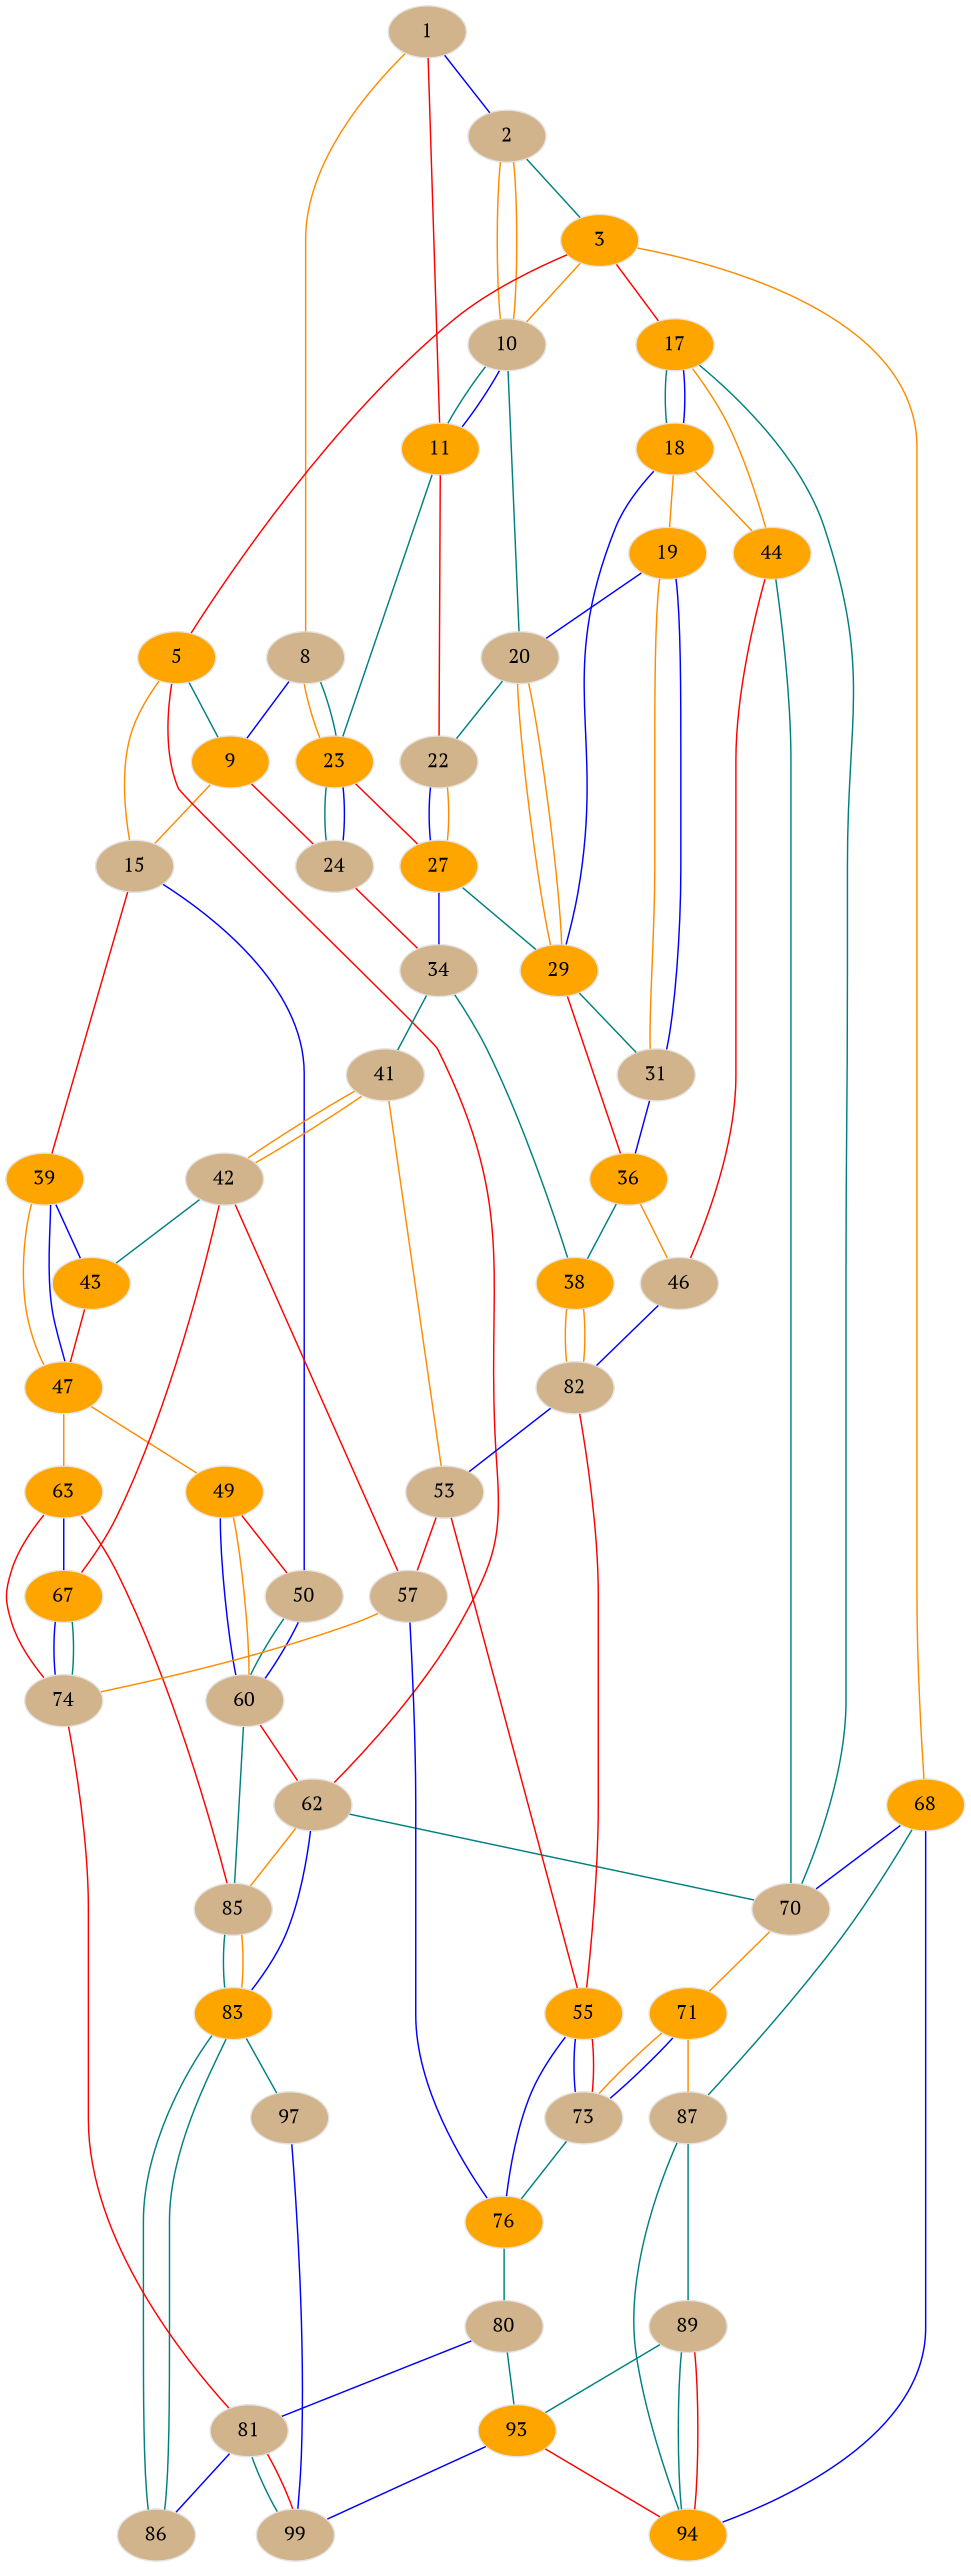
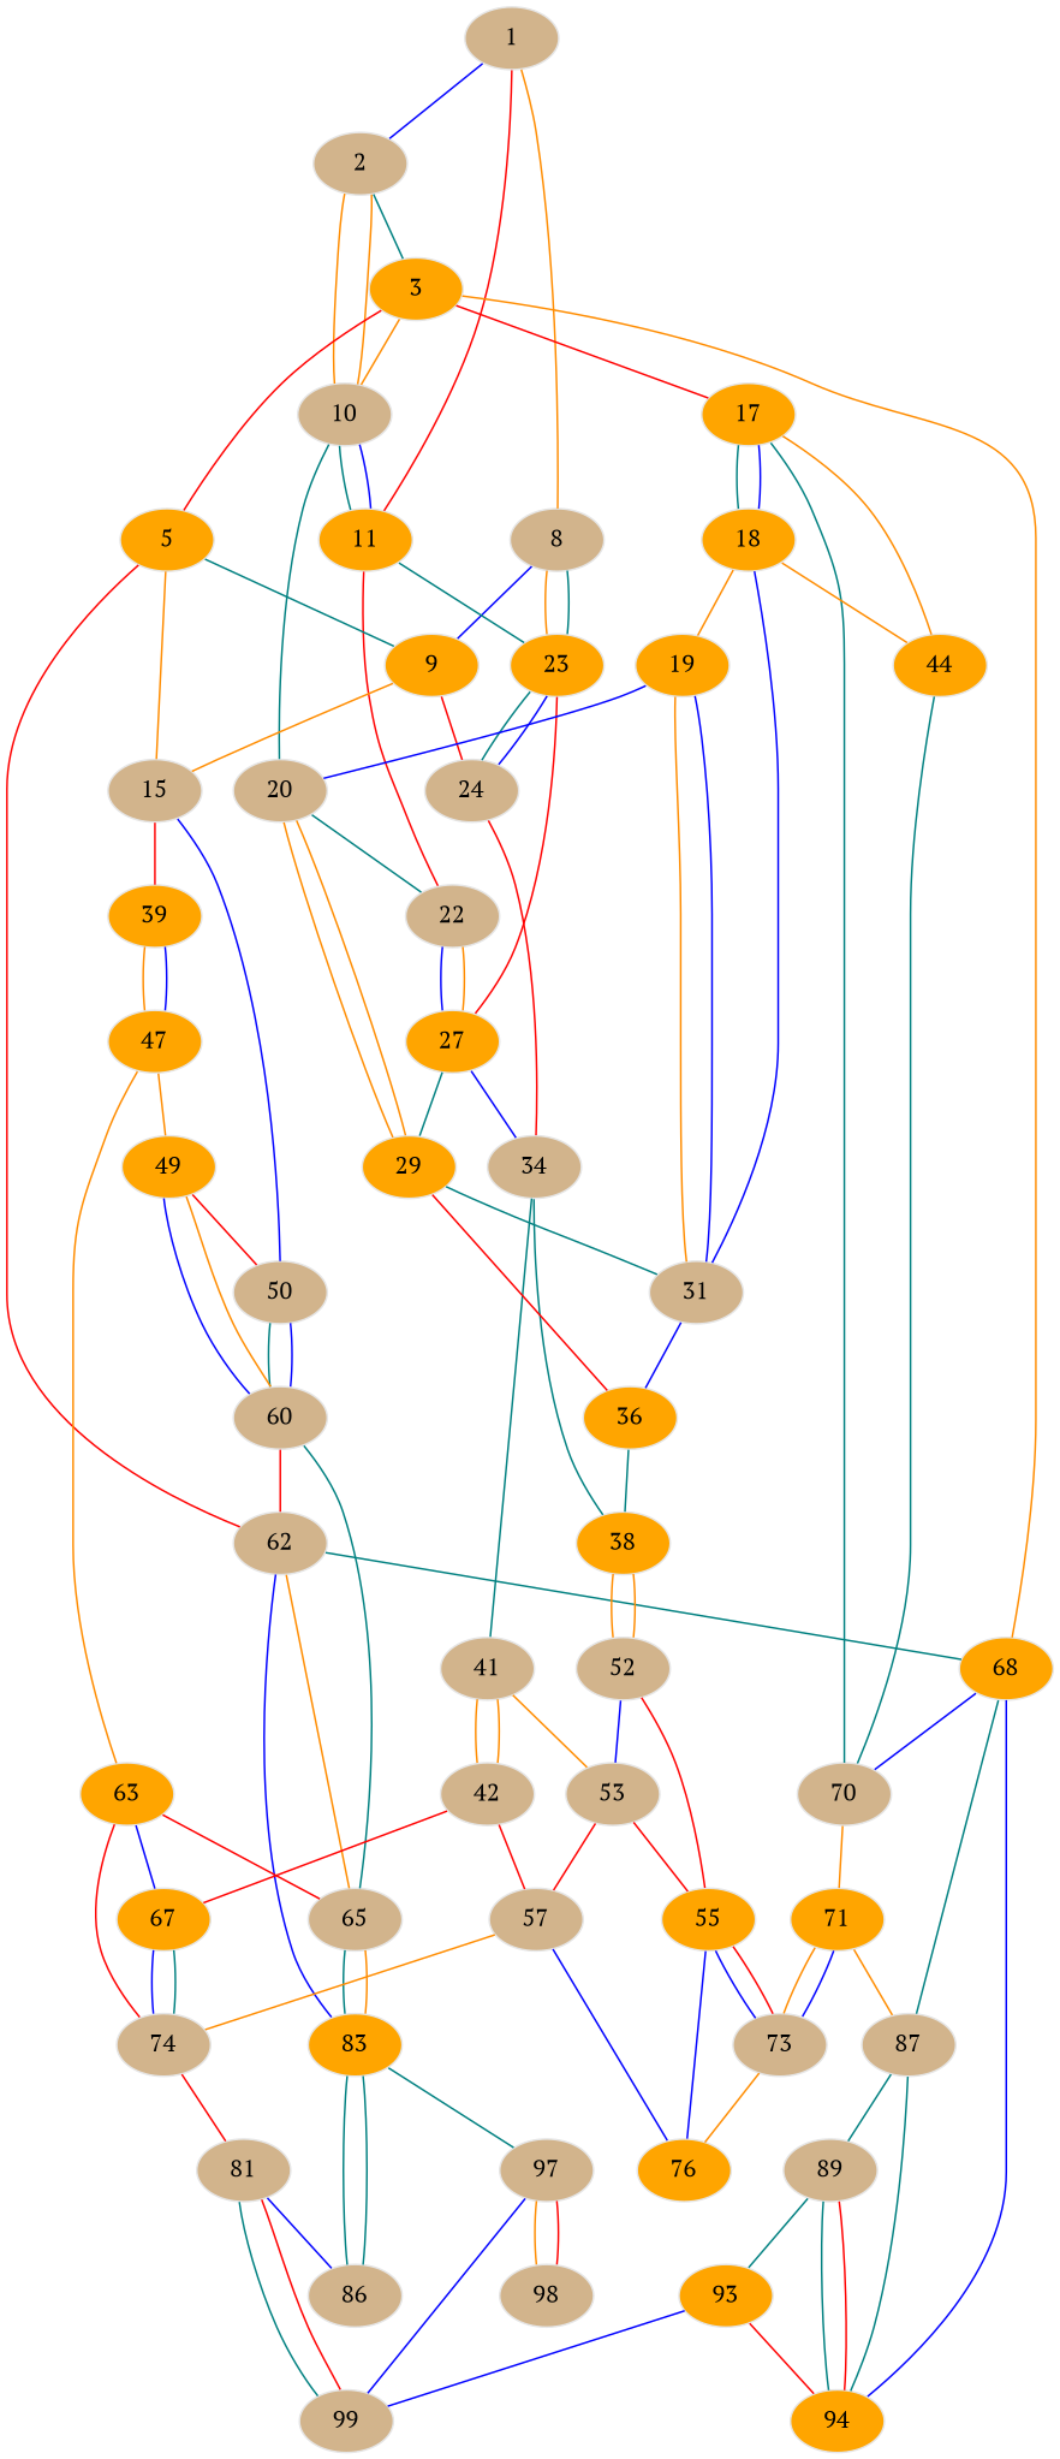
  graph {
    fontname="PT Serif"
    node [color=gray90 fillcolor=tan fontname="PT Serif" style=filled]
    edge [color=teal fontname="PT Serif"]
    1 [super="+7"]
    2
    8
    11 [fillcolor=orange super="+12"]
    3 [fillcolor=orange super="+4"]
    10 [super="+13"]
    9 [fillcolor=orange super="+14"]
    23 [fillcolor=orange super="+26"]
    22
    5 [fillcolor=orange super="+6"]
    17 [fillcolor=orange super="+47"]
    68 [fillcolor=orange super="+69"]
    20 [super="+21"]
    15 [super="+16"]
    62 [super="+85"]
    18 [fillcolor=orange super="+32"]
    44 [fillcolor=orange super="+45"]
    70 [super="+71"]
    87 [super="+88"]
    94 [fillcolor=orange super="+95"]
    24 [super="+25"]
    39 [fillcolor=orange super="+40"]
    50
-   65 [super="+66" label=85]
+   65 [super="+66"]
    83 [fillcolor=orange super="+84"]
    27 [fillcolor=orange super="+28"]
    34 [super="+35"]
    29 [fillcolor=orange super="+30"]
-   43 [fillcolor=orange]
    n30 [fillcolor=orange label=47 super="+51"]
    60 [super="+61"]
    19 [fillcolor=orange]
    31 [super="+33"]
-   46
    n35 [fillcolor=orange label=71]
    36 [fillcolor=orange super="+37"]
    38 [fillcolor=orange]
    41
-   52 [super="+54" label=82]
+   52 [super="+54"]
    42 [super="+59"]
    53 [super="+57"]
    55 [fillcolor=orange super="+56"]
    49 [fillcolor=orange]
    63 [fillcolor=orange super="+64"]
    n45 [label=57 super="+77"]
    67 [fillcolor=orange]
    76 [fillcolor=orange super="+79"]
    74 [super="+75"]
    73 [super="+78"]
-   80 [super="+92"]
    81 [super="+82"]
    86
    97 [super="+100"]
    89 [super="+90"]
    99
    93 [fillcolor=orange super="+96"]
+   98
    1 -- 2 [color=blue]
    1 -- 8 [color=darkorange]
    1 -- 11 [color=red]
    2 -- 3
    2 -- 10 [color=darkorange]
    2 -- 10 [color=darkorange]
    8 -- 9 [color=blue]
    8 -- 23 [color=darkorange]
    8 -- 23
    11 -- 23
    11 -- 22 [color=red]
    3 -- 10 [color=darkorange]
    3 -- 5 [color=red]
    3 -- 17 [color=red]
    3 -- 68 [color=darkorange]
    10 -- 11
    10 -- 11 [color=blue]
    10 -- 20
    9 -- 15 [color=darkorange]
    9 -- 24 [color=red]
    23 -- 24
    23 -- 24 [color=blue]
    23 -- 27 [color=red]
    22 -- 27 [color=blue]
    22 -- 27 [color=darkorange]
    5 -- 9
    5 -- 15 [color=darkorange]
    5 -- 62 [color=red]
    17 -- 18
    17 -- 18 [color=blue]
    17 -- 44 [color=darkorange]
    17 -- 70
    68 -- 70 [color=blue]
    68 -- 87
    68 -- 94 [color=blue]
    20 -- 22
    20 -- 29 [color=darkorange]
    20 -- 29 [color=darkorange]
    15 -- 39 [color=red]
    15 -- 50 [color=blue]
-   62 -- 70
+   62 -- 68
    62 -- 65 [color=darkorange]
    62 -- 83 [color=blue]
    18 -- 44 [color=darkorange]
    18 -- 19 [color=darkorange]
-   18 -- 29 [color=blue]
+   18 -- 31 [color=blue]
    44 -- 70
-   44 -- 46 [color=red]
    70 -- n35 [color=darkorange]
    87 -- 94
    87 -- 89
    24 -- 34 [color=red]
-   39 -- 43 [color=blue]
    39 -- n30 [color=darkorange]
    39 -- n30 [color=blue]
    50 -- 60
    50 -- 60 [color=blue]
    65 -- 83
    65 -- 83 [color=darkorange]
    83 -- 86
    83 -- 86
    83 -- 97
    27 -- 34 [color=blue]
    27 -- 29
    34 -- 38
    34 -- 41
    29 -- 31
    29 -- 36 [color=red]
-   43 -- n30 [color=red]
    n30 -- 49 [color=darkorange]
    n30 -- 63 [color=darkorange]
    60 -- 62 [color=red]
    60 -- 65
    19 -- 20 [color=blue]
    19 -- 31 [color=darkorange]
    19 -- 31 [color=blue]
    31 -- 36 [color=blue]
-   46 -- 52 [color=blue]
    n35 -- 87 [color=darkorange]
    n35 -- 73 [color=darkorange]
    n35 -- 73 [color=blue]
-   36 -- 46 [color=darkorange]
    36 -- 38
    38 -- 52 [color=darkorange]
    38 -- 52 [color=darkorange]
    41 -- 42 [color=darkorange]
    41 -- 42 [color=darkorange]
    41 -- 53 [color=darkorange]
    52 -- 53 [color=blue]
    52 -- 55 [color=red]
-   42 -- 43
    42 -- n45 [color=red]
    42 -- 67 [color=red]
    53 -- 55 [color=red]
    53 -- n45 [color=red]
    55 -- 76 [color=blue]
    55 -- 73 [color=blue]
    55 -- 73 [color=red]
    49 -- 50 [color=red]
    49 -- 60 [color=blue]
    49 -- 60 [color=darkorange]
    63 -- 65 [color=red]
    63 -- 67 [color=blue]
    63 -- 74 [color=red]
    n45 -- 76 [color=blue]
    n45 -- 74 [color=darkorange]
    67 -- 74 [color=blue]
    67 -- 74
-   76 -- 80
    74 -- 81 [color=red]
-   73 -- 76
-   80 -- 81 [color=blue]
-   80 -- 93
+   73 -- 76 [color=darkorange]
    81 -- 86 [color=blue]
    81 -- 99
    81 -- 99 [color=red]
    97 -- 99 [color=blue]
+   97 -- 98 [color=darkorange weight=2]
+   97 -- 98 [color=red]
    89 -- 94
    89 -- 94 [color=red]
    89 -- 93
    93 -- 94 [color=red]
    93 -- 99 [color=blue]
  }
